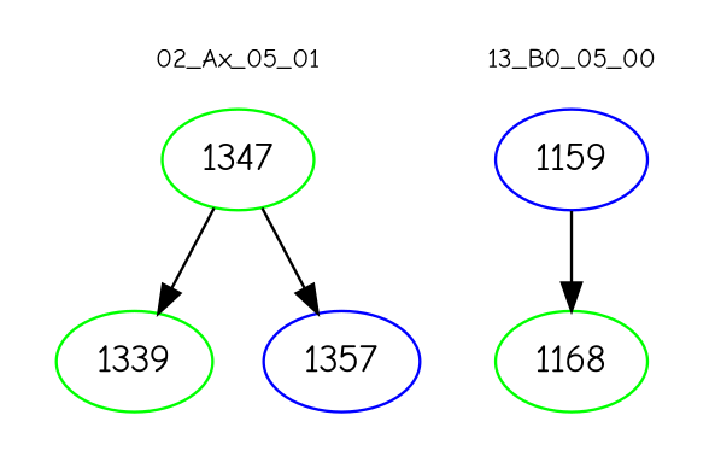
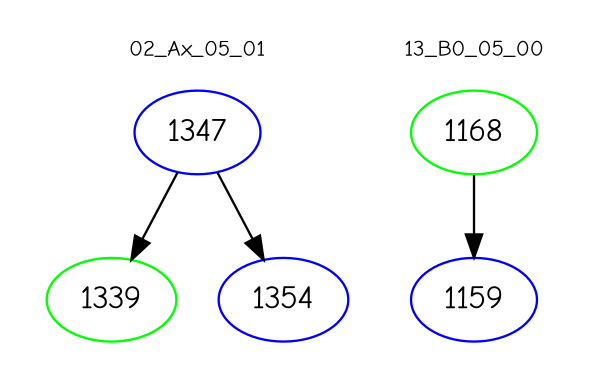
  digraph {
    fontname="Comic Neue"
    node [color=blue fontname="Comic Neue"]
    edge [color=black fontname="Comic Neue"]
-   n1 [color=green label=1347]
+   n1 [label=1347]
    n2 [color=green label=1339]
-   n3 [label=1357]
+   n3 [label=1354]
    n4 [label=1159]
    n5 [color=green label=1168]
    subgraph cluster_1 {
      color=white
      fontsize=10
      label="02_Ax_05_01"
      n1
      n2
      n3
    }
    subgraph cluster_2 {
      color=white
      fontsize=10
      label="13_B0_05_00"
      n4
      n5
    }
    n1 -> n2
    n1 -> n3
-   n4 -> n5
+   n5 -> n4
  }
